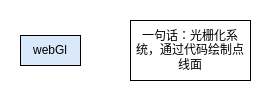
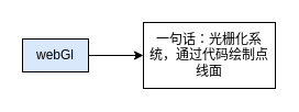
  <mxCell id="0" />
  <mxCell id="1" parent="0" />
+ <mxCell id="2" value="" style="edgeStyle=orthogonalEdgeStyle;rounded=0;orthogonalLoop=1;jettySize=auto;html=1;" edge="1" parent="1" source="3" target="4"><mxGeometry relative="1" as="geometry" /></mxCell>
  <mxCell id="3" value="webGl&lt;br&gt;" style="whiteSpace=wrap;html=1;fillColor=#dae8fc;" vertex="1" parent="1"><mxGeometry x="20" y="35" width="60" height="30" as="geometry" /></mxCell>
  <mxCell id="4" value="一句话：光栅化系统，通过代码绘制点线面" style="whiteSpace=wrap;html=1;" vertex="1" parent="1"><mxGeometry x="130" y="20" width="120" height="60" as="geometry" /></mxCell>
